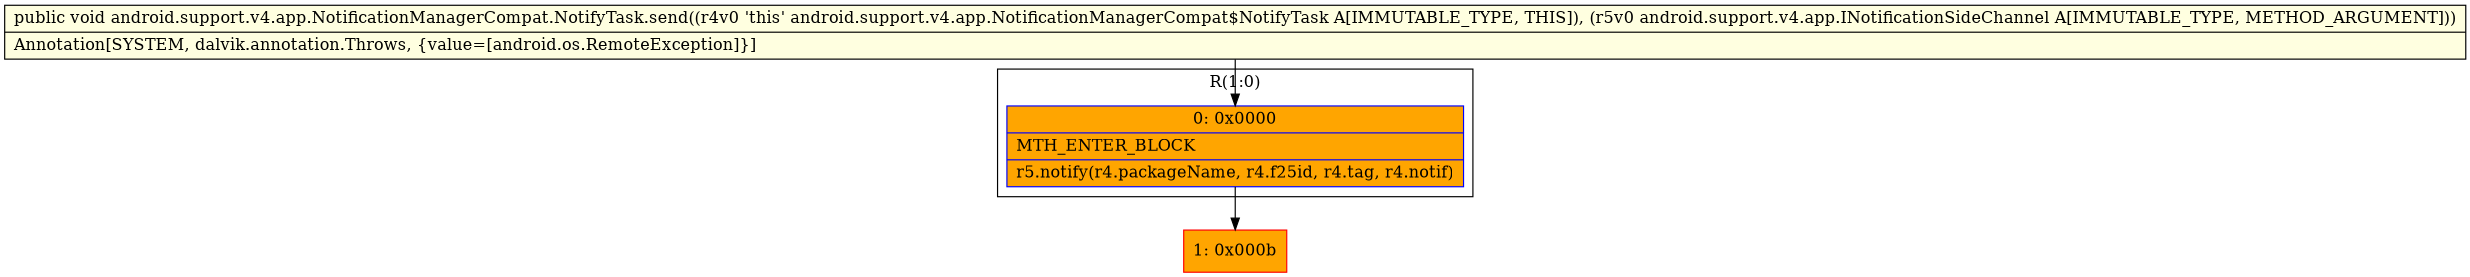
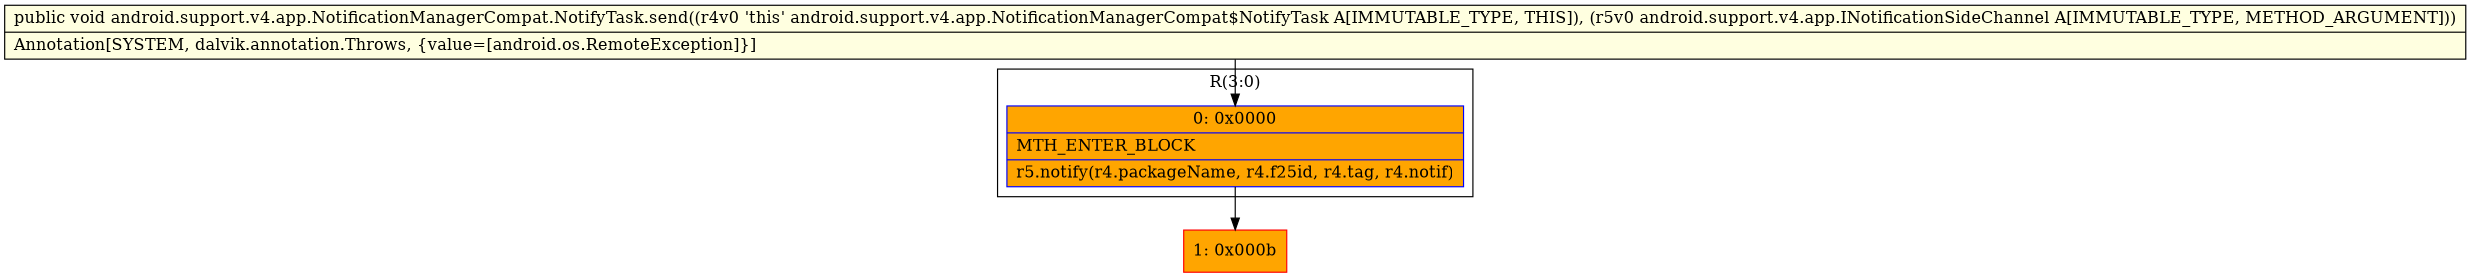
  digraph {
    node [shape=record style=filled fillcolor=orange]
    n1 [color=blue label="{0\:\ 0x0000|MTH_ENTER_BLOCK\l|r5.notify(r4.packageName, r4.f25id, r4.tag, r4.notif)\l}"]
    n2 [color=red label="{1\:\ 0x000b}"]
    n3 [label="{public void android.support.v4.app.NotificationManagerCompat.NotifyTask.send((r4v0 'this' android.support.v4.app.NotificationManagerCompat$NotifyTask A[IMMUTABLE_TYPE, THIS]), (r5v0 android.support.v4.app.INotificationSideChannel A[IMMUTABLE_TYPE, METHOD_ARGUMENT]))  | Annotation[SYSTEM, dalvik.annotation.Throws, \{value=[android.os.RemoteException]\}]\l}" fillcolor=lightyellow]
    subgraph cluster_1 {
-     label="R(1:0)"
+     label="R(3:0)"
      n1
    }
    n1 -> n2
    n3 -> n1
  }
